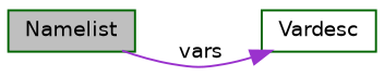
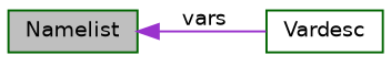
  digraph {
    rankdir=LR
    node [color=darkgreen fontname=Helvetica fontsize=10 shape=record style=filled]
    n1 [fillcolor=grey75 fontcolor=black height=0.2 label=Namelist width=0.4]
    n2 [fillcolor=white height=0.2 label=Vardesc width=0.4]
-   n2 -> n1 [color=darkorchid3 dir=back fontname=Helvetica fontsize=10 label=" vars" labelfontname=Helvetica labelfontsize=10 style=solid]
+   n1 -> n2 [color=darkorchid3 dir=back fontname=Helvetica fontsize=10 label=" vars" labelfontname=Helvetica labelfontsize=10 style=solid]
  }
